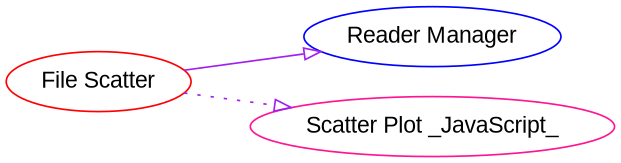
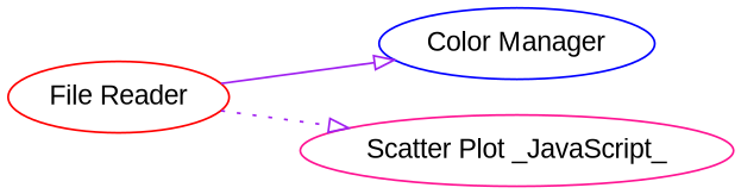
  digraph {
    fontname="Liberation Sans"
    rankdir=LR
    node [fontname="Liberation Sans"]
    edge [arrowhead=onormal color=purple fontname="Liberation Sans"]
-   n1 [color=red label="File Scatter"]
-   n2 [color=blue label="Reader Manager"]
+   n1 [color=red label="File Reader"]
+   n2 [color=blue label="Color Manager"]
    n3 [color=deeppink label="Scatter Plot _JavaScript_"]
    n1 -> n2 [style=solid]
    n1 -> n3 [style=dotted]
  }
